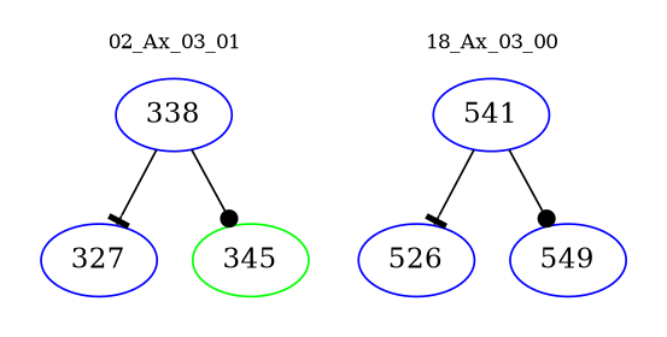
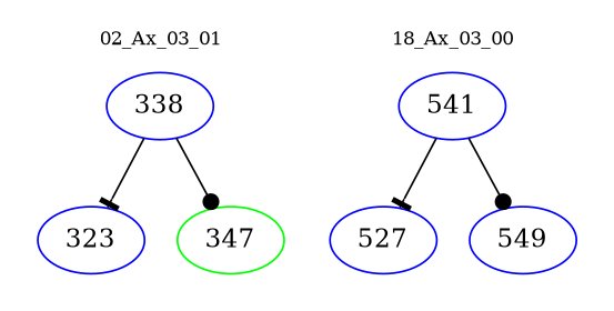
  digraph {
    node [color=blue]
    edge [arrowhead=tee color=black]
    n1 [label=338]
-   n2 [label=327]
-   n3 [color=green label=345]
+   n2 [label=323]
+   n3 [color=green label=347]
    n4 [label=541]
-   n5 [label=526]
+   n5 [label=527]
    n6 [label=549]
    subgraph cluster_1 {
      color=white
      fontsize=10
      label="02_Ax_03_01"
      n1
      n2
      n3
    }
    subgraph cluster_2 {
      color=white
      fontsize=10
      label="18_Ax_03_00"
      n4
      n5
      n6
    }
    n1 -> n2
    n1 -> n3 [arrowhead=dot]
    n4 -> n5
    n4 -> n6 [arrowhead=dot]
  }
